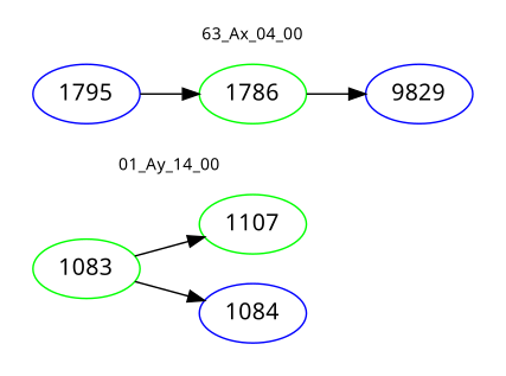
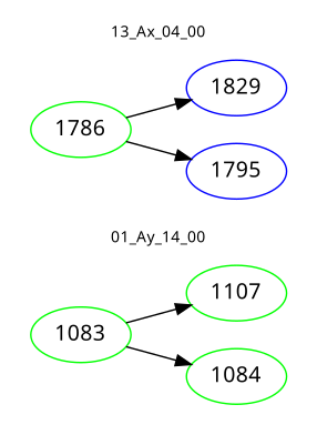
  digraph {
    fontname="Noto Sans"
    rankdir=LR
    node [color=green fontname="Noto Sans"]
    edge [color=black fontname="Noto Sans"]
    n1 [label=1083]
-   n2 [color=blue label=1084]
+   n2 [label=1084]
    n3 [label=1107]
    n4 [label=1786]
    n5 [color=blue label=1795]
-   n6 [color=blue label=9829]
+   n6 [color=blue label=1829]
    subgraph cluster_1 {
      color=white
      fontsize=10
      label="01_Ay_14_00"
      n1
      n2
      n3
    }
    subgraph cluster_2 {
      color=white
      fontsize=10
-     label="63_Ax_04_00"
+     label="13_Ax_04_00"
      n4
      n5
      n6
    }
    n1 -> n2
    n1 -> n3
-   n5 -> n4
+   n4 -> n5
    n4 -> n6
  }
